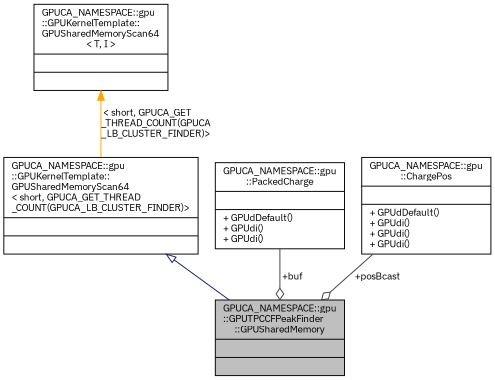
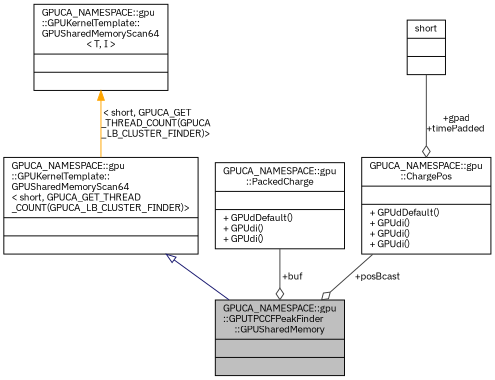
  digraph {
    fontname="IBM Plex Sans"
    node [color=black fontname="IBM Plex Sans" fontsize=10 shape=record]
    edge [color=grey25 fontname="IBM Plex Sans" fontsize=10 labelfontname=Helvetica labelfontsize=10 style=solid arrowhead=odiamond]
    n1 [fillcolor=grey75 fontcolor=black height=0.2 label="{GPUCA_NAMESPACE::gpu\l::GPUTPCCFPeakFinder\l::GPUSharedMemory\n||}" style=filled width=0.4]
    n2 [height=0.2 label="{GPUCA_NAMESPACE::gpu\l::GPUKernelTemplate::\lGPUSharedMemoryScan64\l\< short, GPUCA_GET_THREAD\l_COUNT(GPUCA_LB_CLUSTER_FINDER)\>\n||}" width=0.4]
    n3 [height=0.2 label="{GPUCA_NAMESPACE::gpu\l::GPUKernelTemplate::\lGPUSharedMemoryScan64\l\< T, I \>\n||}" width=0.4]
    n4 [height=0.2 label="{GPUCA_NAMESPACE::gpu\l::PackedCharge\n||+ GPUdDefault()\l+ GPUdi()\l+ GPUdi()\l}" width=0.4]
    n5 [height=0.2 label="{GPUCA_NAMESPACE::gpu\l::ChargePos\n||+ GPUdDefault()\l+ GPUdi()\l+ GPUdi()\l+ GPUdi()\l}" width=0.4]
+   n6 [height=0.2 label="{short\n||}" width=0.4]
    n2 -> n1 [arrowtail=onormal color=midnightblue dir=back arrowhead=""]
    n3 -> n2 [color=orange dir=back label=" \< short, GPUCA_GET\l_THREAD_COUNT(GPUCA\l_LB_CLUSTER_FINDER)\>" arrowhead=""]
    n4 -> n1 [label=" +buf"]
    n5 -> n1 [label=" +posBcast"]
+   n6 -> n5 [label=" +gpad\n+timePadded"]
  }
